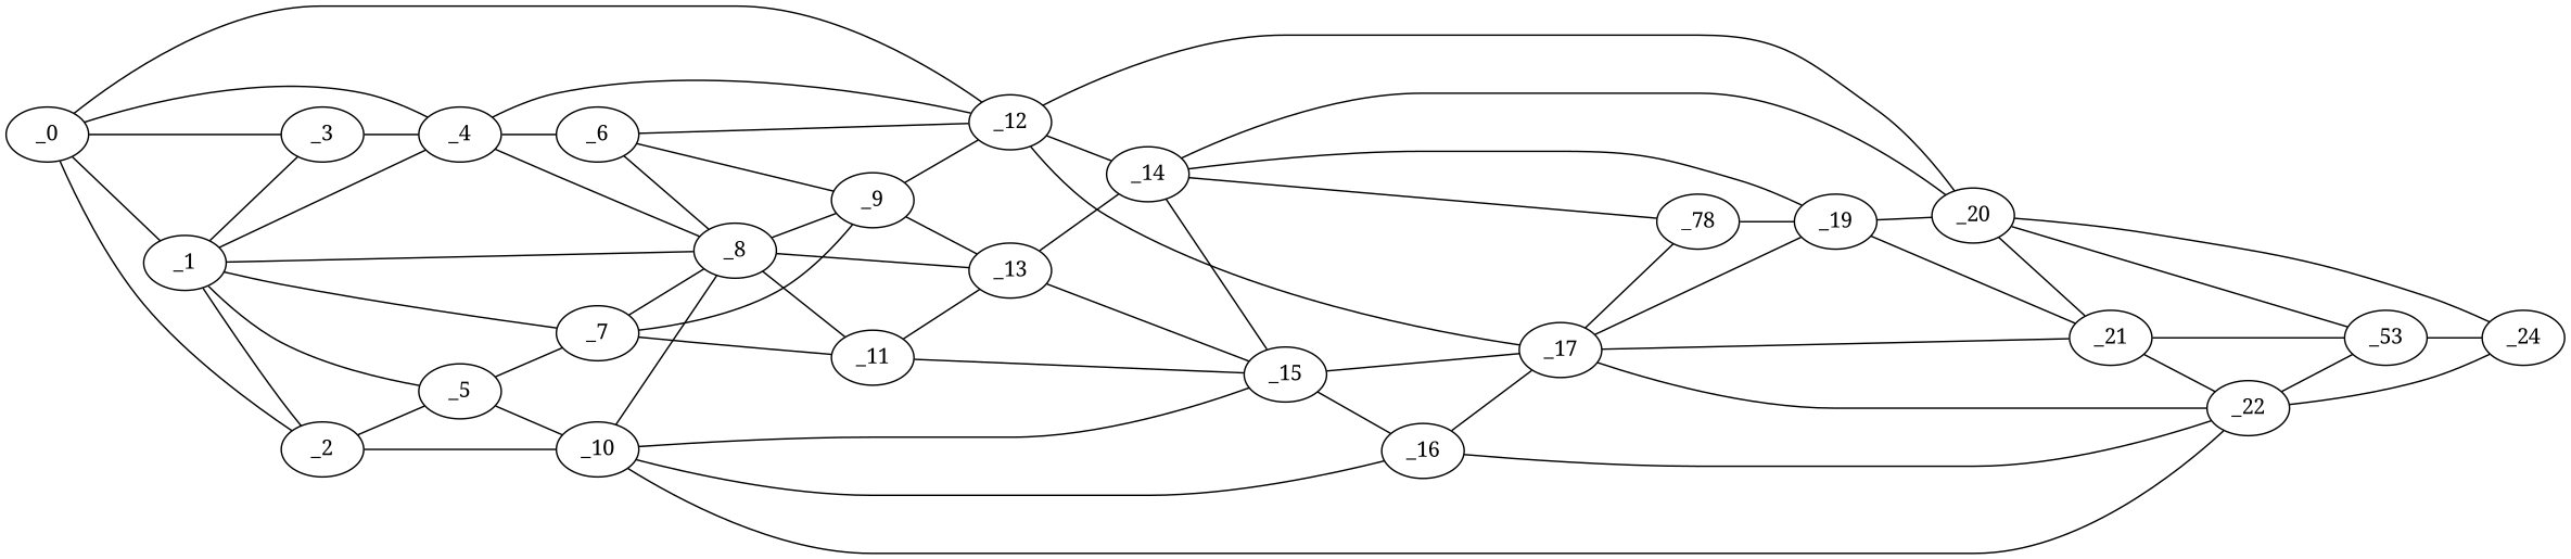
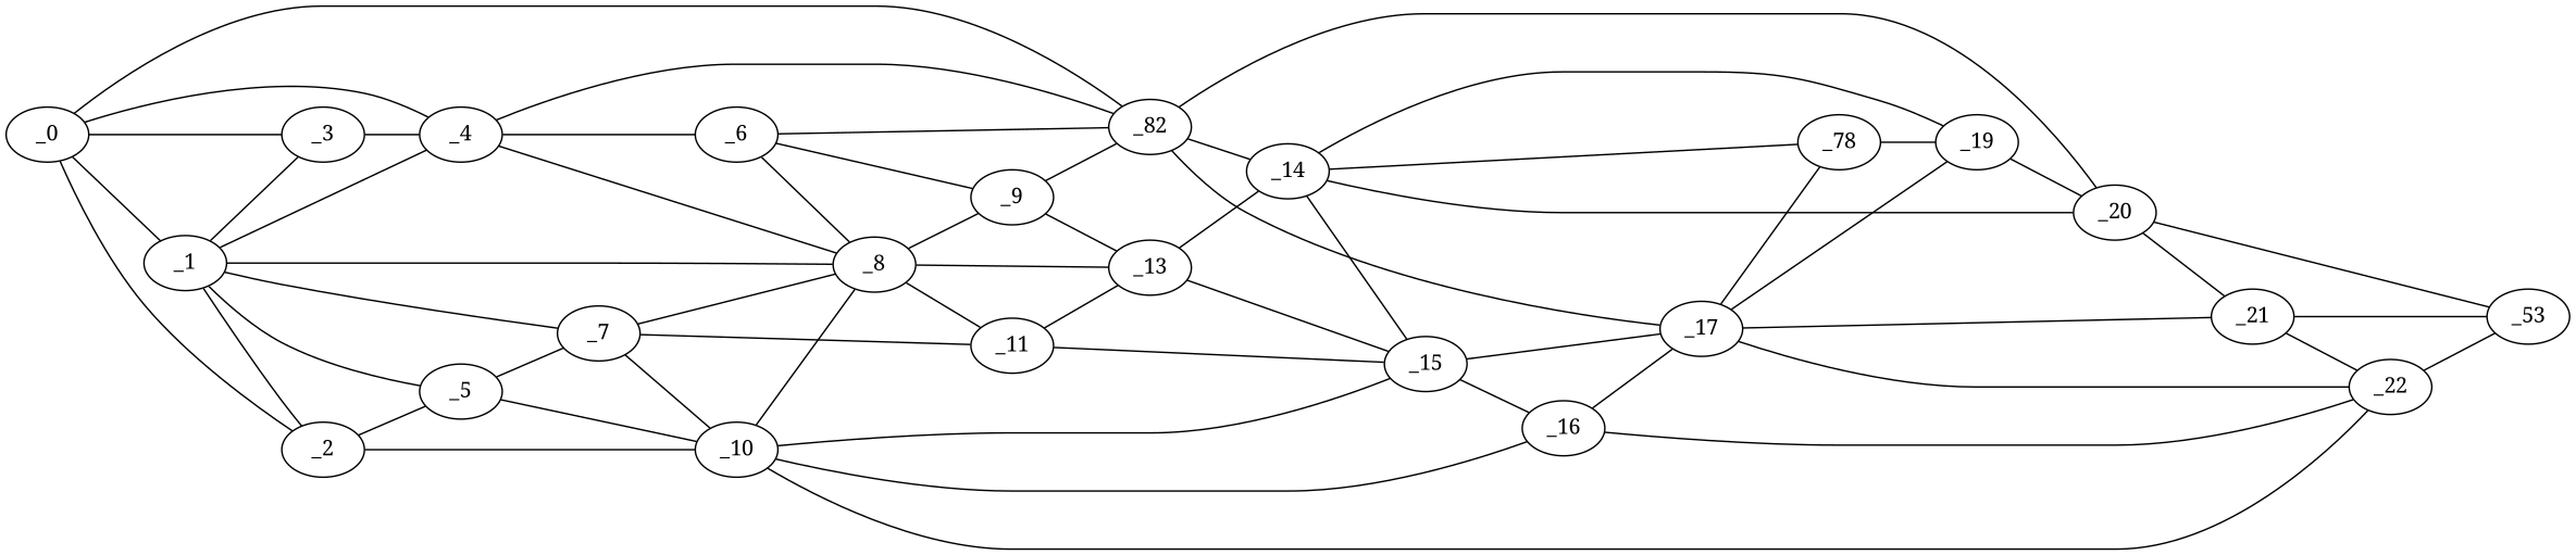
  graph {
    fontname="Noto Serif"
    rankdir=LR
    node [fontname="Noto Serif" x=12 y=74]
    edge [fontname="Noto Serif" valence=2]
    _0 [x=4 y=69]
    _1
    _2 [y=93]
    _3 [x=13 y=63]
    _4 [x=18 y=59]
-   _12 [x=44 y=31]
+   _12 [x=44 y=31 label=_82]
    _5 [x=21 y=85]
    _7 [x=31 y=78]
    _8 [x=33 y=73]
    _10 [x=41 y=87]
    _6 [x=26 y=53]
    _14 [x=54 y=36]
    _20 [x=96 y=34]
    _17 [x=77 y=62]
    _11 [x=43 y=80]
    _9 [x=34 y=48]
    _13 [x=47 y=72]
    _15 [x=58]
    _16 [x=68]
    _22 [x=115 y=58]
    n21 [label=_78 x=78 y=46]
    _19 [x=83 y=43]
    n23 [label=_53 x=117 y=43]
-   _24 [x=126 y=44]
    _21 [x=110 y=52]
    _0 -- _1 [valence=1]
    _0 -- _2 [valence=1]
    _0 -- _3
    _0 -- _4 [valence=1]
    _0 -- _12 [valence=1]
    _1 -- _2
    _1 -- _3 [valence=1]
    _1 -- _4
    _1 -- _5
    _1 -- _7
    _1 -- _8 [valence=1]
    _2 -- _5 [valence=1]
    _2 -- _10 [valence=1]
    _3 -- _4
    _4 -- _12 [valence=1]
    _4 -- _8
    _4 -- _6
    _12 -- _14 [valence=1]
    _12 -- _20 [valence=1]
    _12 -- _17 [valence=1]
    _5 -- _7 [valence=1]
    _5 -- _10
    _7 -- _8
-   _7 -- _9 [valence=1]
+   _7 -- _10 [valence=1]
    _7 -- _11 [valence=1]
    _8 -- _11
    _8 -- _9
    _8 -- _13
    _10 -- _8 [valence=1]
    _10 -- _15
    _10 -- _16
    _10 -- _22 [valence=1]
    _6 -- _12
    _6 -- _8
    _6 -- _9
    _14 -- _20
    _14 -- _15
    _14 -- n21
    _14 -- _19
    _20 -- n23
-   _20 -- _24 [valence=1]
    _20 -- _21
    _17 -- _22
    _17 -- n21
    _17 -- _19
    _17 -- _21
    _11 -- _13 [valence=1]
    _11 -- _15
    _9 -- _12
    _9 -- _13 [valence=1]
    _13 -- _14
    _13 -- _15 [valence=1]
    _15 -- _17
    _15 -- _16 [valence=1]
    _16 -- _17
    _16 -- _22 [valence=1]
    _22 -- n23
-   _22 -- _24 [valence=1]
    n21 -- _19 [valence=1]
    _19 -- _20 [valence=1]
-   _19 -- _21 [valence=1]
-   n23 -- _24 [valence=1]
    _21 -- _22 [valence=1]
    _21 -- n23 [valence=1]
  }
